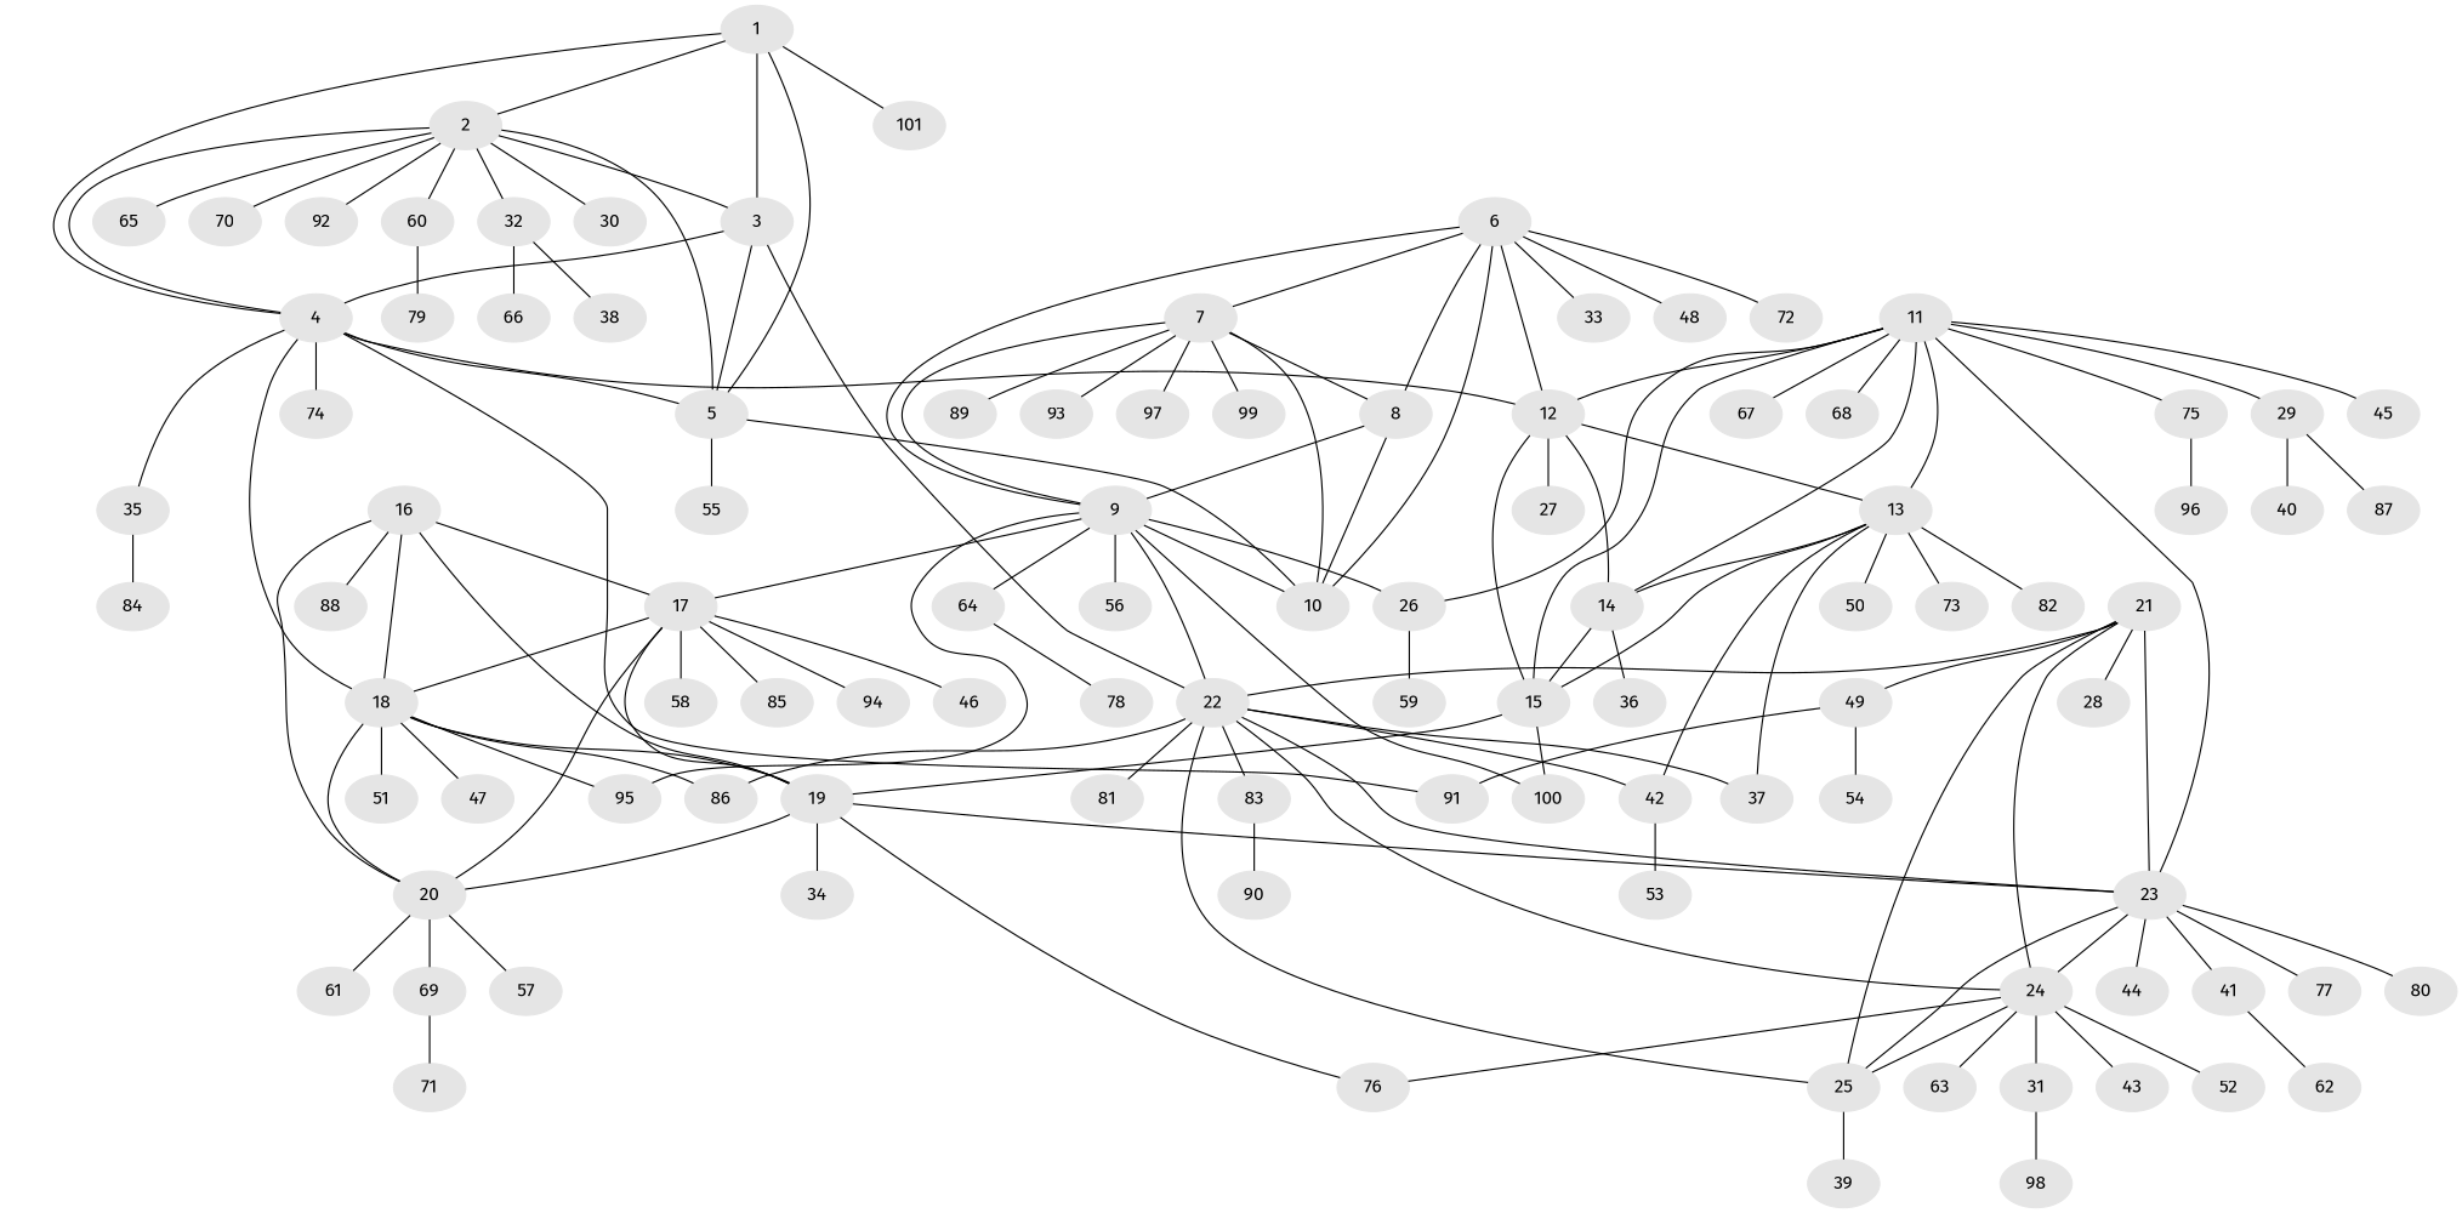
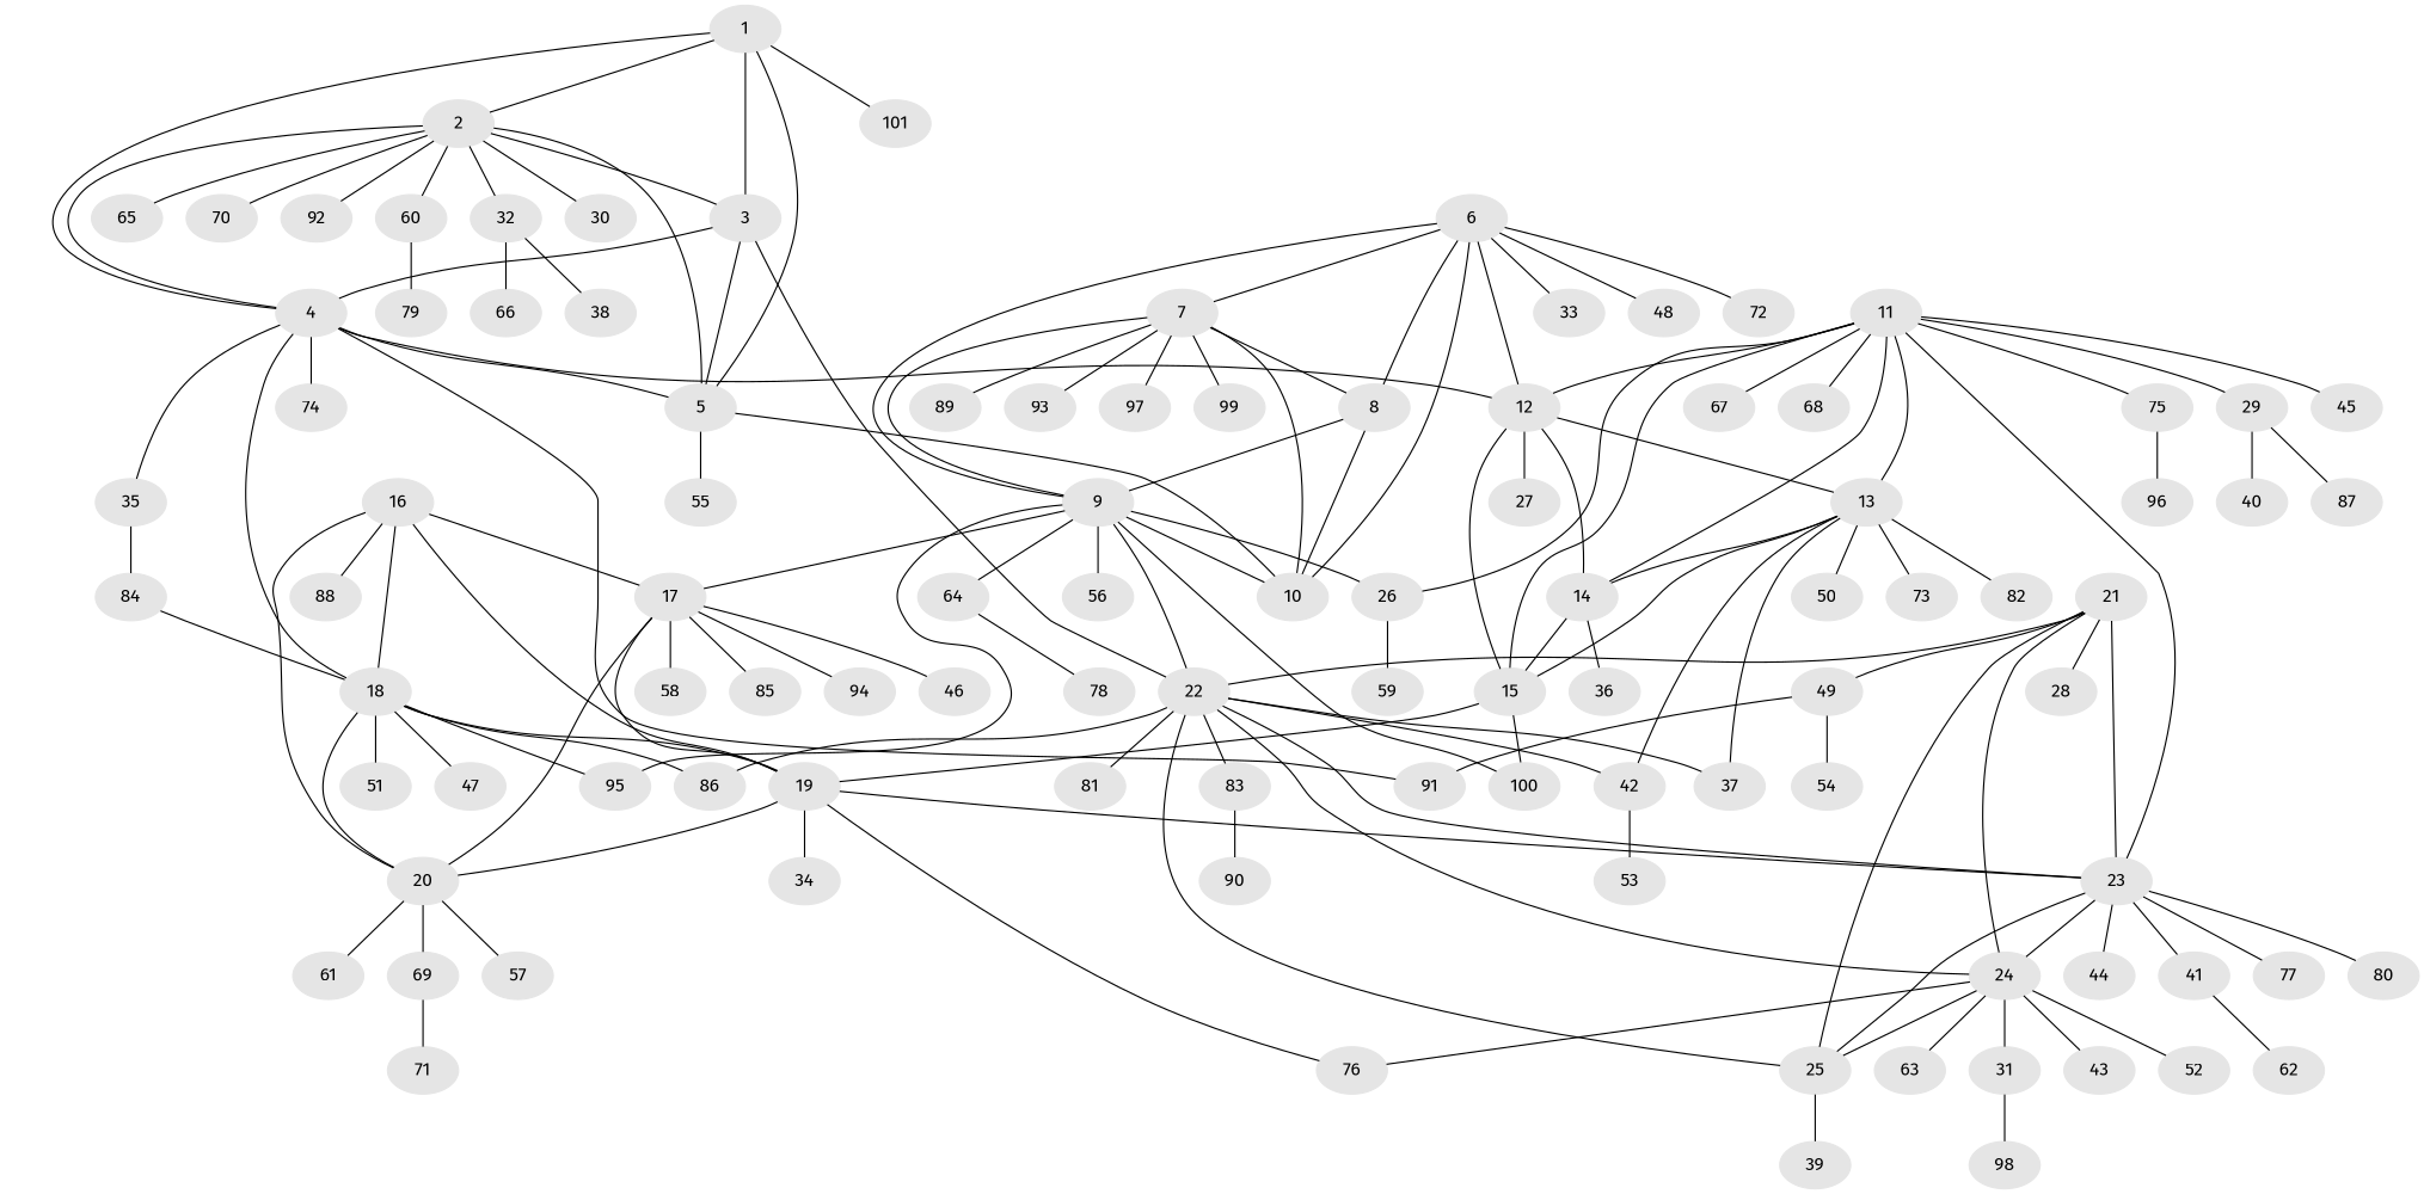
  graph {
    fontname="Fira Sans"
    node [color=gray90 fontname="Fira Sans" style=filled]
    edge [fontname="Fira Sans"]
    1
    2
    3
    4
    5
    101
    30
    32
    60
    65
    70
    92
    22
    12
    18
    35
    74
    91
    10
    55
    38
    66
    79
    23
    37
    42
    86
    24
    25
    81
    83
    13
    14
    15
    27
    95
    19
    20
    47
    51
    84
    6
    7
    8
    9
    33
    48
    72
    89
    93
    97
    99
    17
    26
    56
    64
    100
    46
    58
    85
    94
    59
    78
    11
    29
    45
    67
    68
    75
    50
    73
    82
    36
    44
    41
    77
    80
    40
    87
    96
    53
    34
    76
    16
    88
    57
    61
    69
    71
    21
    28
    49
    31
    43
    52
    63
    39
    54
    90
    62
    98
    1 -- 2
    1 -- 3
    1 -- 4
    1 -- 5
    1 -- 101
    2 -- 3
    2 -- 4
    2 -- 5
    2 -- 30
    2 -- 32
    2 -- 60
    2 -- 65
    2 -- 70
    2 -- 92
    3 -- 4
    3 -- 5
    3 -- 22
    4 -- 5
    4 -- 12
    4 -- 18
    4 -- 35
    4 -- 74
    4 -- 91
    5 -- 10
    5 -- 55
    32 -- 38
    32 -- 66
    60 -- 79
    22 -- 23
    22 -- 37
    22 -- 42
    22 -- 86
    22 -- 24
    22 -- 25
    22 -- 81
    22 -- 83
    12 -- 13
    12 -- 14
    12 -- 15
    12 -- 27
    18 -- 86
    18 -- 95
    18 -- 19
    18 -- 20
    18 -- 47
    18 -- 51
    35 -- 84
    23 -- 24
    23 -- 25
    23 -- 44
    23 -- 41
    23 -- 77
    23 -- 80
    42 -- 53
    24 -- 25
    24 -- 76
    24 -- 31
    24 -- 43
    24 -- 52
    24 -- 63
    25 -- 39
    83 -- 90
    13 -- 37
    13 -- 42
    13 -- 14
    13 -- 15
    13 -- 50
    13 -- 73
    13 -- 82
    14 -- 15
    14 -- 36
    15 -- 19
    15 -- 100
    19 -- 23
    19 -- 20
    19 -- 34
    19 -- 76
    20 -- 57
    20 -- 61
    20 -- 69
    6 -- 12
    6 -- 10
    6 -- 7
    6 -- 8
    6 -- 9
    6 -- 33
    6 -- 48
    6 -- 72
    7 -- 10
    7 -- 8
    7 -- 9
    7 -- 89
    7 -- 93
    7 -- 97
    7 -- 99
    8 -- 10
    8 -- 9
    9 -- 22
    9 -- 10
    9 -- 95
    9 -- 17
    9 -- 26
    9 -- 56
    9 -- 64
    9 -- 100
-   17 -- 18
+   84 -- 18
    17 -- 19
    17 -- 20
    17 -- 46
    17 -- 58
    17 -- 85
    17 -- 94
    26 -- 59
    64 -- 78
    11 -- 12
    11 -- 23
    11 -- 13
    11 -- 14
    11 -- 15
    11 -- 26
    11 -- 29
    11 -- 45
    11 -- 67
    11 -- 68
    11 -- 75
    29 -- 40
    29 -- 87
    75 -- 96
    41 -- 62
    16 -- 18
    16 -- 19
    16 -- 20
    16 -- 17
    16 -- 88
    69 -- 71
    21 -- 22
    21 -- 23
    21 -- 24
    21 -- 25
    21 -- 28
    21 -- 49
    49 -- 91
    49 -- 54
    31 -- 98
  }
